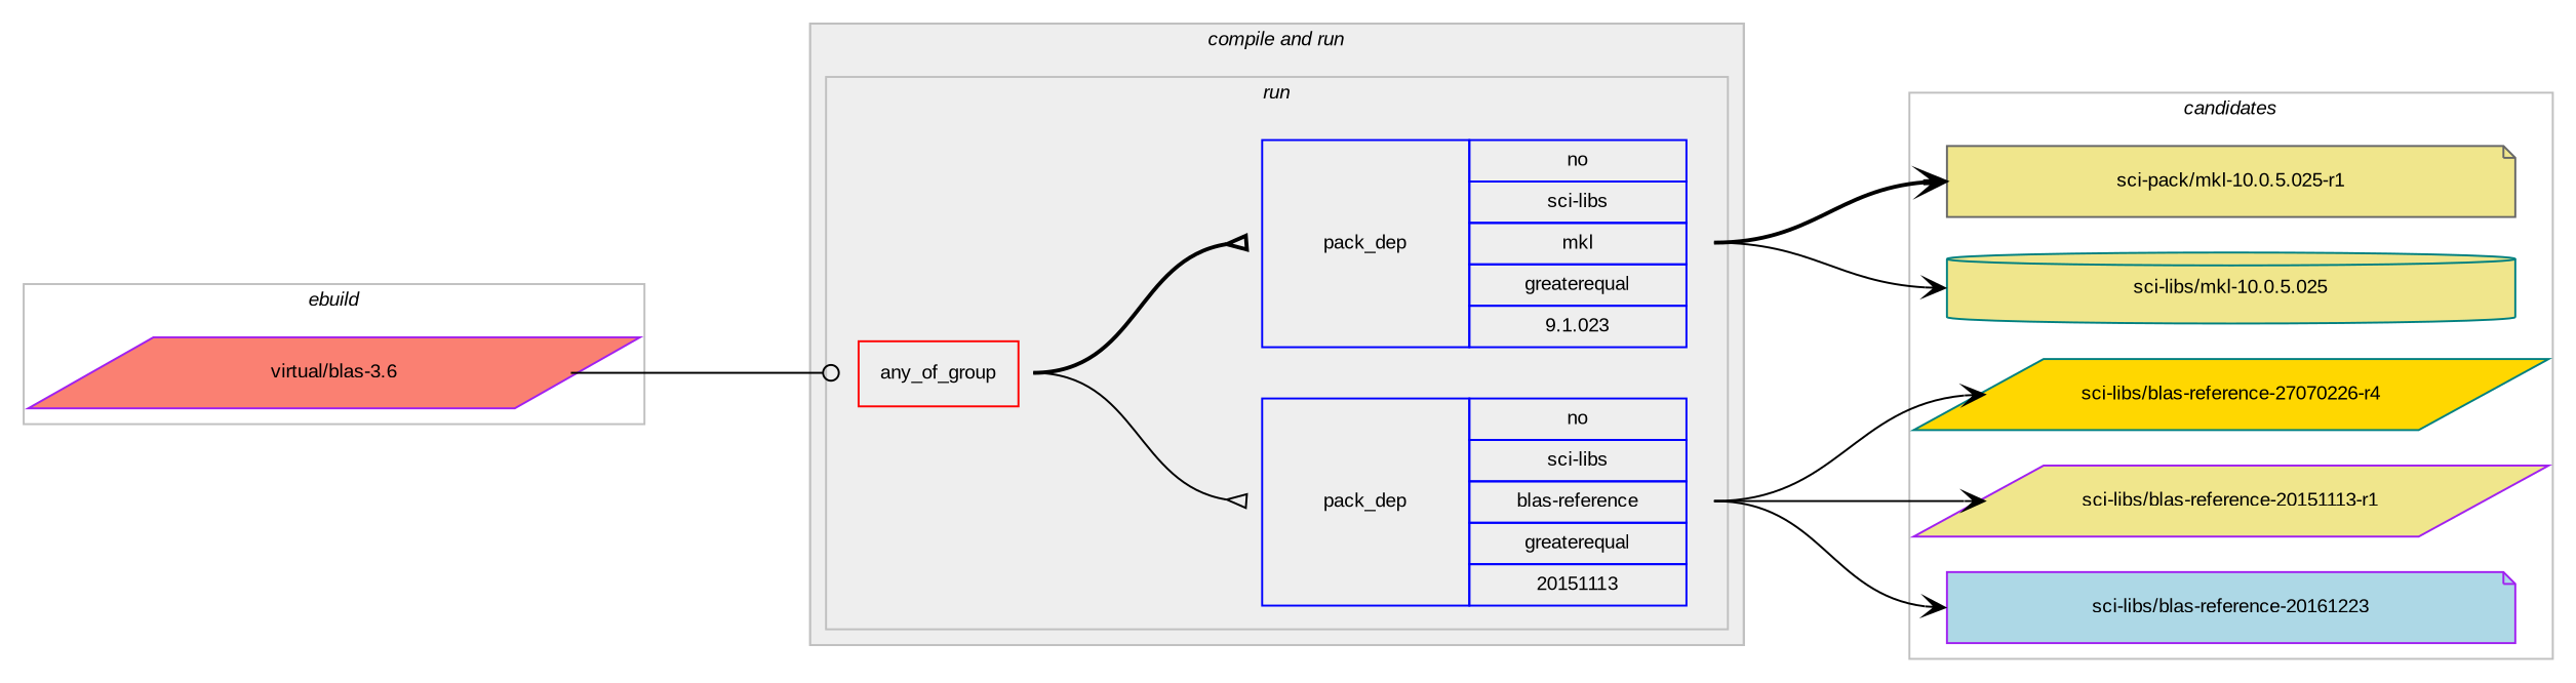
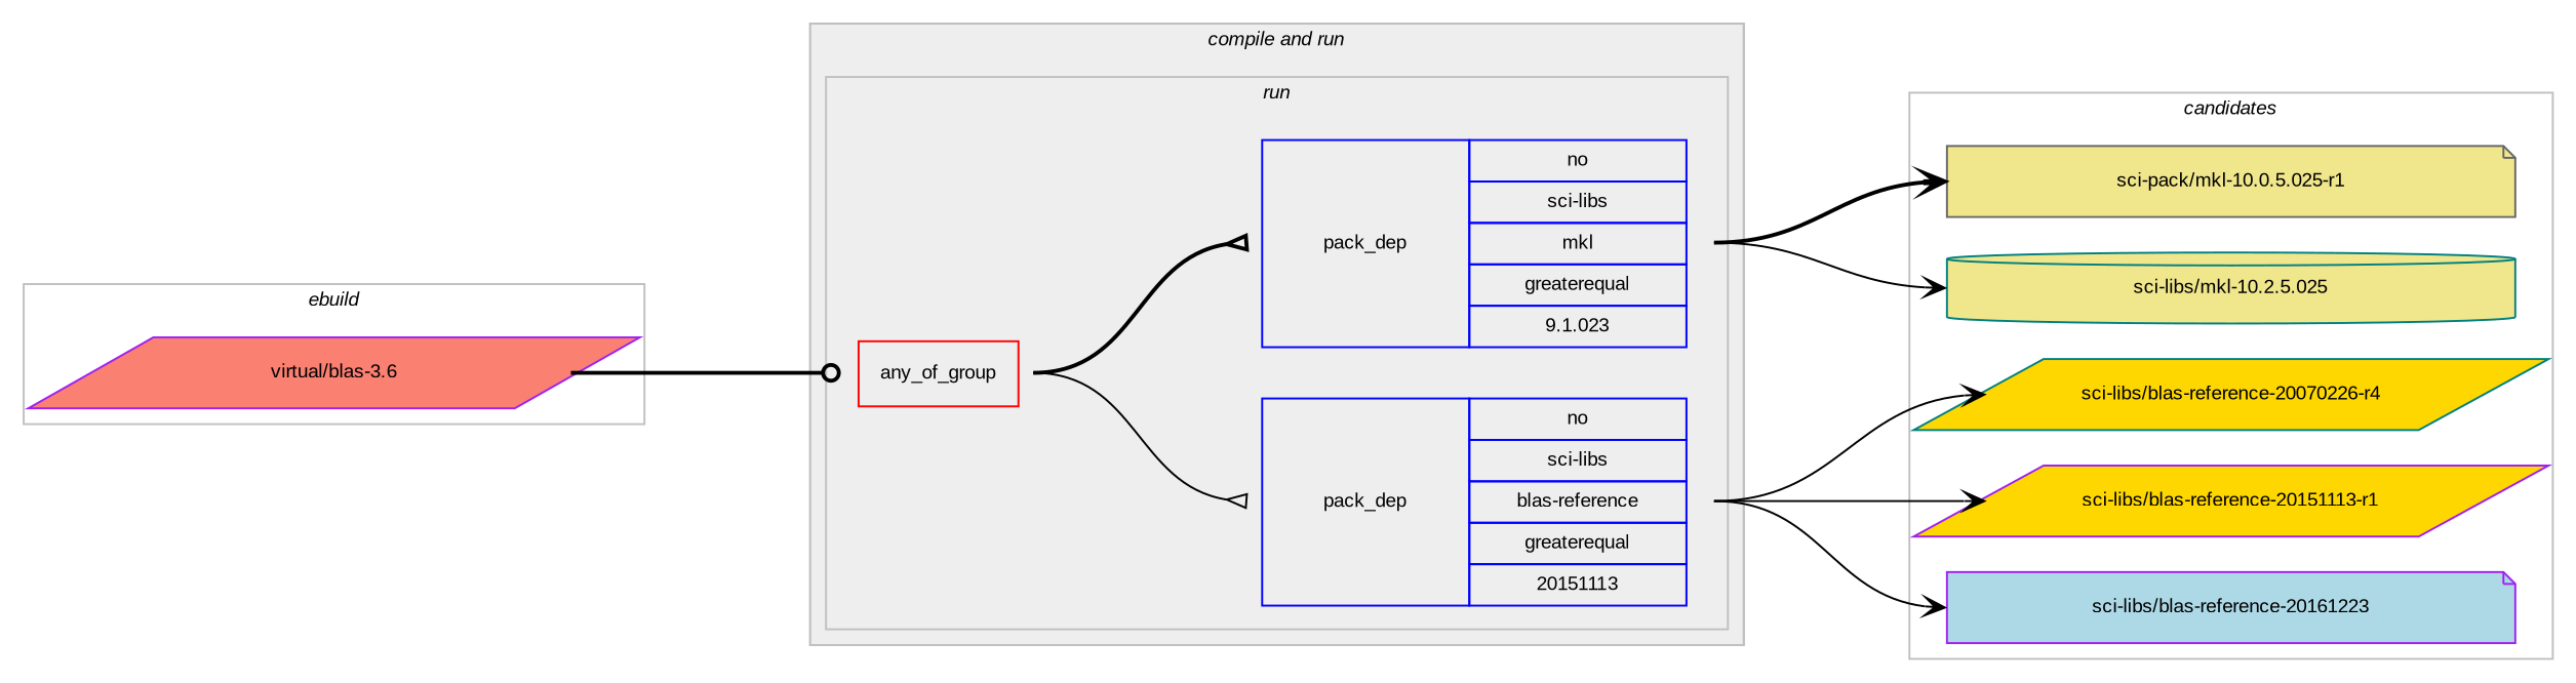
  digraph {
    compound=true
    concentrate=true
    fontname="Liberation Sans"
    fontsize=10
    newrank=true
    rankdir=LR
    ranksep=1.5
    node [color=purple fontname="Liberation Sans" fontsize=10 shape=parallelogram style=filled]
    edge [arrowhead=vee fontname="Liberation Sans" headport=w style=solid tailport=e weight=100]
    n1 [fillcolor=salmon label="virtual/blas-3.6" width=4]
    n2 [color=blue label=<<TABLE BORDER="0" CELLBORDER="1" CELLSPACING="0" CELLPADDING="4" WIDTH="220"><TR><TD ROWSPAN="6" CELLPADDING="30">pack_dep</TD></TR><TR><TD WIDTH="110">no</TD></TR><TR><TD>sci-libs</TD></TR><TR><TD>blas-reference</TD></TR><TR><TD>greaterequal</TD></TR><TR><TD>20151113</TD></TR></TABLE>> shape=none style=""]
    n3 [color=blue label=<<TABLE BORDER="0" CELLBORDER="1" CELLSPACING="0" CELLPADDING="4" WIDTH="220"><TR><TD ROWSPAN="6" CELLPADDING="30">pack_dep</TD></TR><TR><TD WIDTH="110">no</TD></TR><TR><TD>sci-libs</TD></TR><TR><TD>mkl</TD></TR><TR><TD>greaterequal</TD></TR><TR><TD>9.1.023</TD></TR></TABLE>> shape=none style=""]
    n4 [color=red label=<<TABLE BORDER="0" CELLBORDER="1" CELLSPACING="0" CELLPADDING="4"><TR><TD CELLPADDING="10">any_of_group</TD></TR></TABLE>> shape=none style=""]
-   n5 [color=teal fillcolor=gold label="sci-libs/blas-reference-27070226-r4" width=4]
-   n6 [fillcolor=khaki label="sci-libs/blas-reference-20151113-r1" width=4]
+   n5 [color=teal fillcolor=gold label="sci-libs/blas-reference-20070226-r4" width=4]
+   n6 [fillcolor=gold label="sci-libs/blas-reference-20151113-r1" width=4]
    n7 [fillcolor=lightblue label="sci-libs/blas-reference-20161223" shape=note width=4]
-   n8 [color=teal fillcolor=khaki label="sci-libs/mkl-10.0.5.025" shape=cylinder width=4]
+   n8 [color=teal fillcolor=khaki label="sci-libs/mkl-10.2.5.025" shape=cylinder width=4]
    n9 [color=gray40 fillcolor=khaki label="sci-pack/mkl-10.0.5.025-r1" shape=note width=4]
    subgraph cluster_1 {
      color=gray
      label=<<i>dependencies</i>>
      subgraph cluster_2 {
        color=gray
        fillcolor="#eeeeee"
        label=<<i>compile</i>>
        style=filled
      }
      subgraph cluster_3 {
        color=gray
        fillcolor="#eeeeee"
        label=<<i>compile and run</i>>
        style=filled
      }
      subgraph cluster_4 {
        color=gray
        fillcolor="#eeeeee"
        label=<<i>run</i>>
        style=filled
        subgraph sub_5 {
          color=gray
          fillcolor="#eeeeee"
          label=<<i>run</i>>
          style=filled
          n4
          subgraph sub_6 {
            color=gray
            fillcolor="#eeeeee"
            label=<<i>run</i>>
            style=filled
            n2
          }
          subgraph sub_7 {
            color=gray
            fillcolor="#eeeeee"
            label=<<i>run</i>>
            style=filled
            n3
          }
        }
      }
    }
    subgraph cluster_8 {
      color=gray
      label=<<i>ebuild</i>>
      rank=same
      n1
    }
    subgraph cluster_9 {
      color=gray
      label=<<i>candidates</i>>
      rank=same
      subgraph sub_10 {
        color=black
        label=<<i>candidates</i>>
        nodesep=1
        rank=same
        n5
        n6
        n7
      }
      subgraph sub_11 {
        color=black
        label=<<i>candidates</i>>
        nodesep=1
        rank=same
        n8
        n9
      }
    }
-   n1 -> n4 [arrowhead=odot weight=20]
+   n1 -> n4 [arrowhead=odot style=bold weight=20]
    n2 -> n5
    n2 -> n6
    n2 -> n7
    n3 -> n8
    n3 -> n9 [style=bold]
    n4 -> n2 [arrowhead=oinv weight=20]
    n4 -> n3 [arrowhead=oinv style=bold weight=20]
  }
